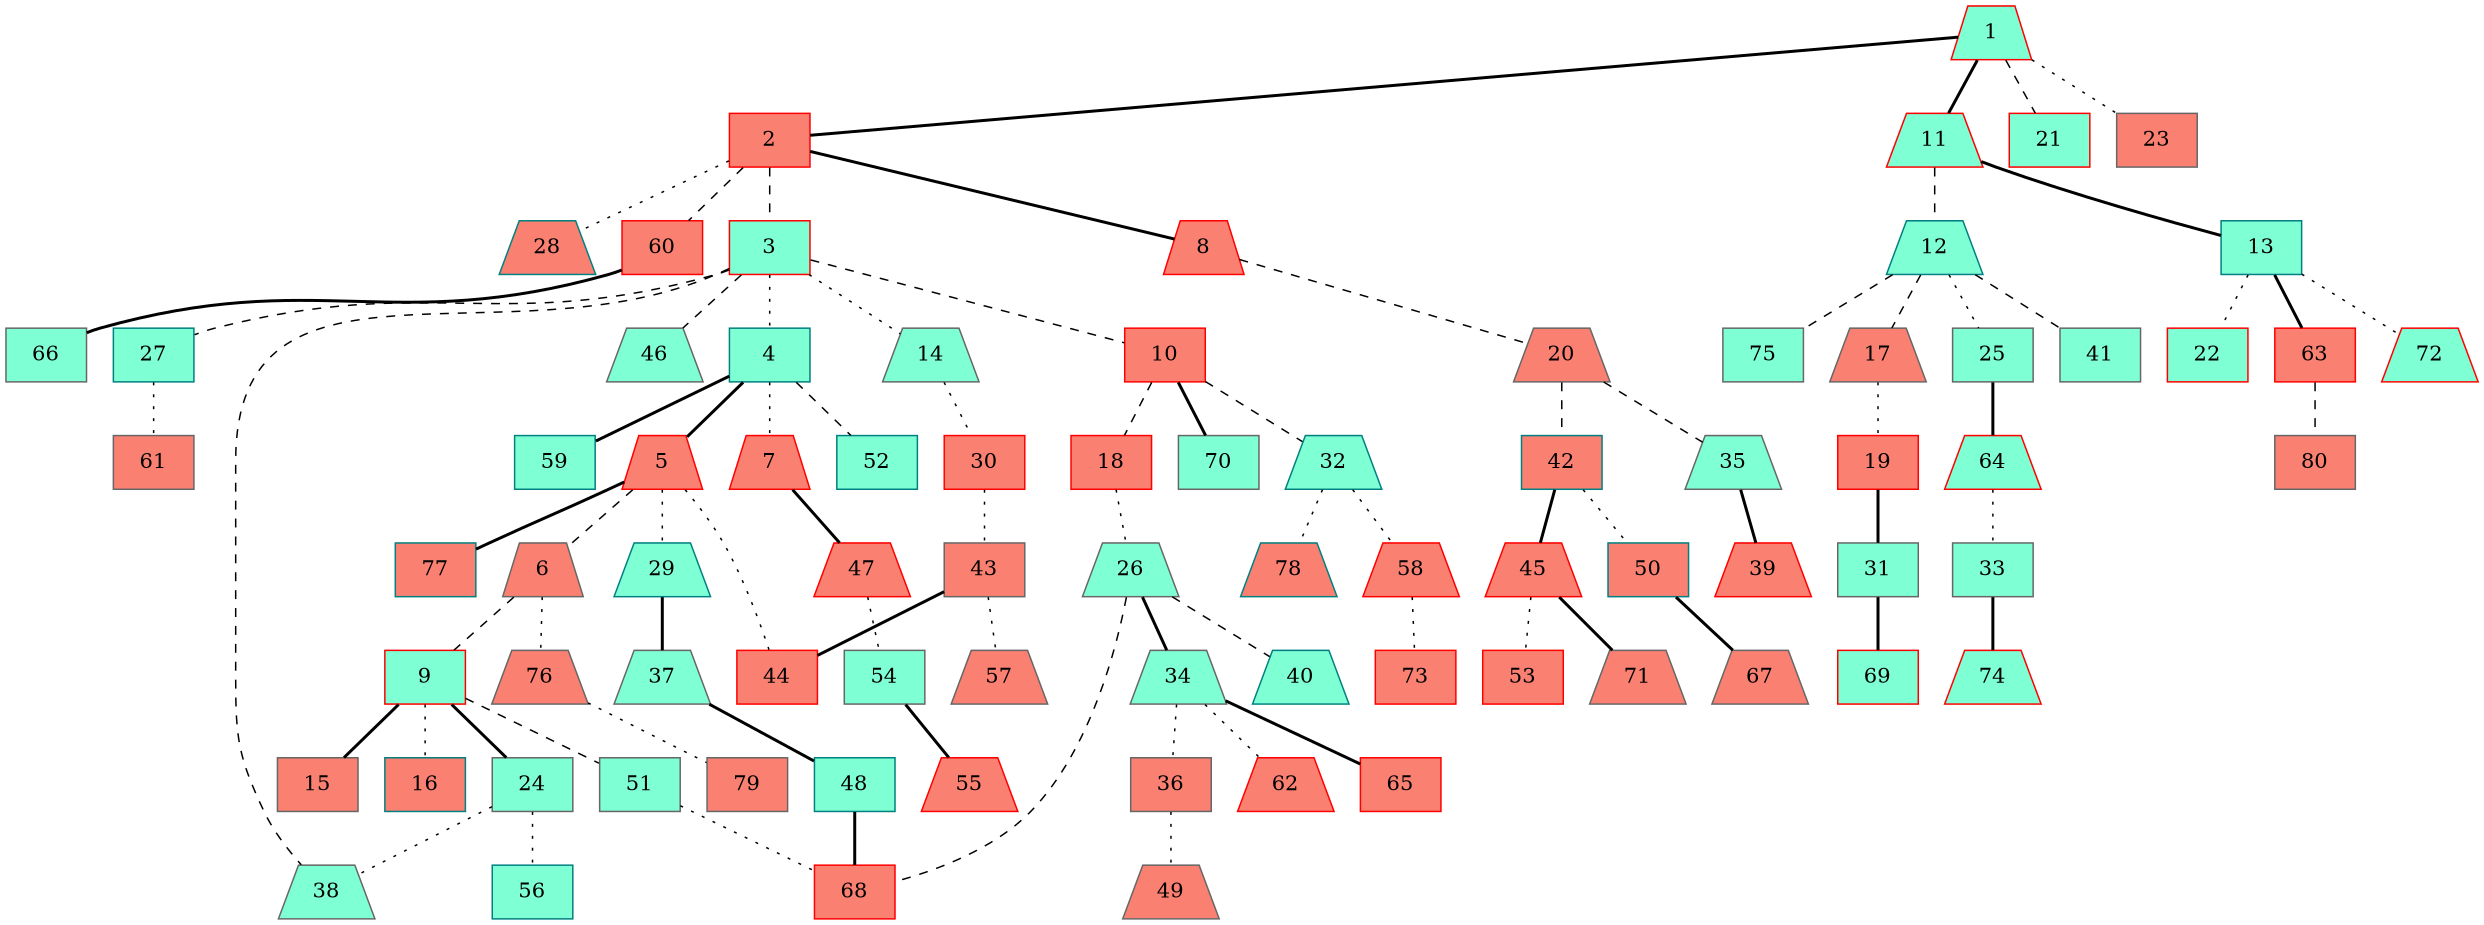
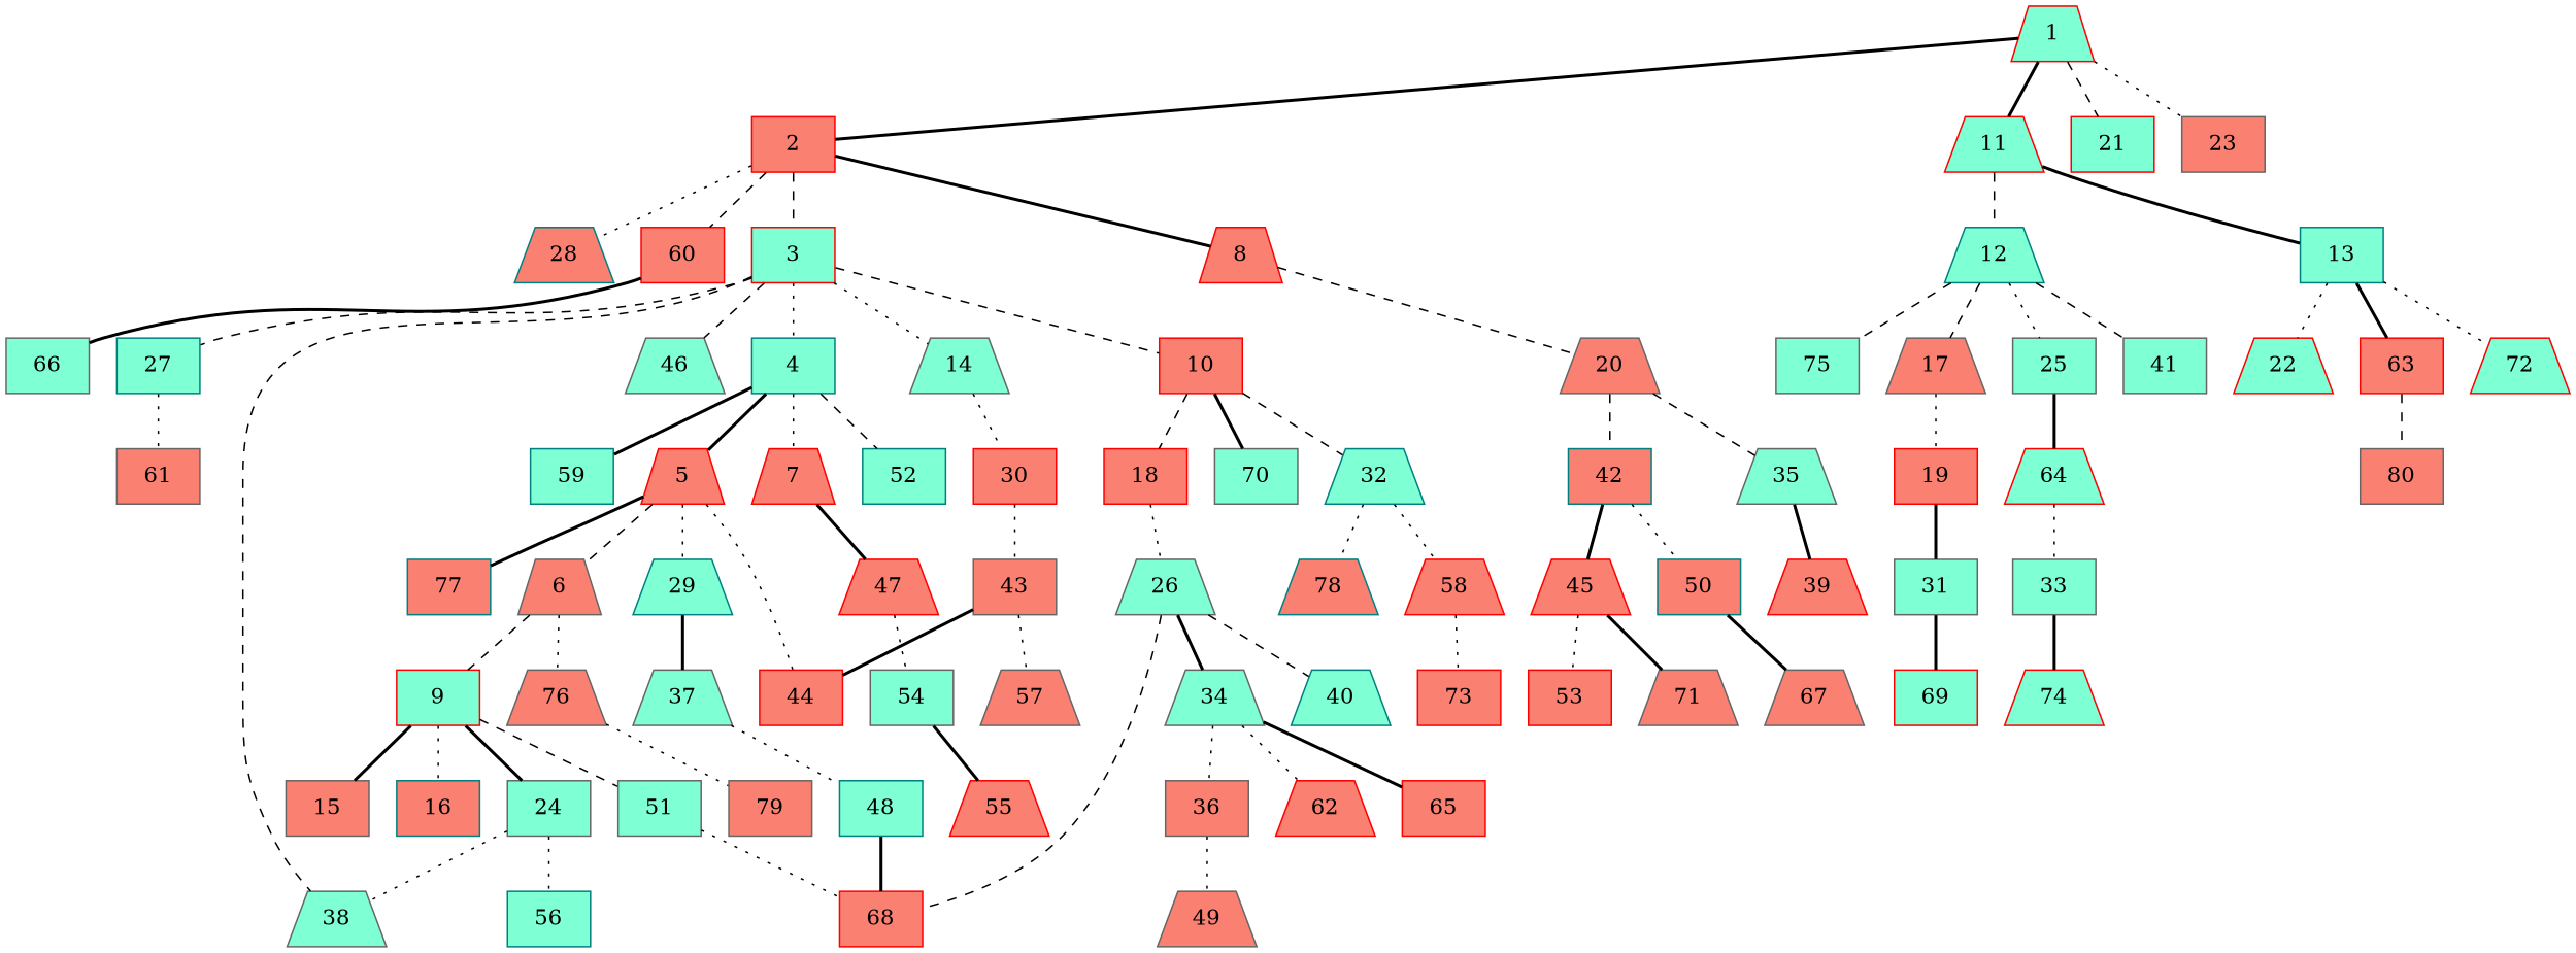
  graph {
    node [color=gray40 fillcolor=salmon shape=box style=filled]
    edge [style=dotted]
    1 [color=red fillcolor=aquamarine shape=trapezium]
    2 [color=red]
    11 [color=red fillcolor=aquamarine shape=trapezium]
    21 [color=red fillcolor=aquamarine]
    23
    3 [color=red fillcolor=aquamarine]
    8 [color=red shape=trapezium]
    28 [color=teal shape=trapezium]
    60 [color=red]
    12 [color=teal fillcolor=aquamarine shape=trapezium]
    13 [color=teal fillcolor=aquamarine]
    4 [color=teal fillcolor=aquamarine]
    10 [color=red]
    14 [fillcolor=aquamarine shape=trapezium]
    27 [color=teal fillcolor=aquamarine]
    38 [fillcolor=aquamarine shape=trapezium]
    46 [fillcolor=aquamarine shape=trapezium]
    20 [shape=trapezium]
    66 [fillcolor=aquamarine]
    17 [shape=trapezium]
    25 [fillcolor=aquamarine]
    41 [fillcolor=aquamarine]
    75 [fillcolor=aquamarine]
-   22 [color=red fillcolor=aquamarine]
+   22 [color=red fillcolor=aquamarine shape=trapezium]
    63 [color=red]
    72 [color=red fillcolor=aquamarine shape=trapezium]
    5 [color=red shape=trapezium]
    7 [color=red shape=trapezium]
    52 [color=teal fillcolor=aquamarine]
    59 [color=teal fillcolor=aquamarine]
    18 [color=red]
    32 [color=teal fillcolor=aquamarine shape=trapezium]
    70 [fillcolor=aquamarine]
    30 [color=red]
    61
    35 [fillcolor=aquamarine shape=trapezium]
    42 [color=teal]
    6 [shape=trapezium]
    29 [color=teal fillcolor=aquamarine shape=trapezium]
    44 [color=red]
    77 [color=teal]
    47 [color=red shape=trapezium]
    26 [fillcolor=aquamarine shape=trapezium]
    58 [color=red shape=trapezium]
    78 [color=teal shape=trapezium]
    43
    9 [color=red fillcolor=aquamarine]
    76 [shape=trapezium]
    37 [fillcolor=aquamarine shape=trapezium]
    54 [fillcolor=aquamarine]
    15
    16 [color=teal]
    24 [fillcolor=aquamarine]
    51 [fillcolor=aquamarine]
    79
    48 [color=teal fillcolor=aquamarine]
    56 [color=teal fillcolor=aquamarine]
    68 [color=red]
    55 [color=red shape=trapezium]
    39 [color=red shape=trapezium]
    45 [color=red shape=trapezium]
    50 [color=teal]
    34 [fillcolor=aquamarine shape=trapezium]
    40 [color=teal fillcolor=aquamarine shape=trapezium]
    73 [color=red]
    19 [color=red]
    64 [color=red fillcolor=aquamarine shape=trapezium]
    80
    31 [fillcolor=aquamarine]
    33 [fillcolor=aquamarine]
    57 [shape=trapezium]
    69 [color=red fillcolor=aquamarine]
    36
    62 [color=red shape=trapezium]
    65 [color=red]
    74 [color=red fillcolor=aquamarine shape=trapezium]
    53 [color=red]
    71 [shape=trapezium]
    67 [shape=trapezium]
    49 [shape=trapezium]
    1 -- 2 [style=bold]
    1 -- 11 [style=bold]
    1 -- 21 [style=dashed]
    1 -- 23
    2 -- 3 [style=dashed]
    2 -- 8 [style=bold]
    2 -- 28
    2 -- 60 [style=dashed]
    11 -- 12 [style=dashed]
    11 -- 13 [style=bold]
    3 -- 4
    3 -- 10 [style=dashed]
    3 -- 14
    3 -- 27 [style=dashed]
    3 -- 38 [style=dashed]
    3 -- 46 [style=dashed]
    8 -- 20 [style=dashed]
    60 -- 66 [style=bold]
    12 -- 17 [style=dashed]
    12 -- 25
    12 -- 41 [style=dashed]
    12 -- 75 [style=dashed]
    13 -- 22
    13 -- 63 [style=bold]
    13 -- 72
    4 -- 5 [style=bold]
    4 -- 7
    4 -- 52 [style=dashed]
    4 -- 59 [style=bold]
    10 -- 18 [style=dashed]
    10 -- 32 [style=dashed]
    10 -- 70 [style=bold]
    14 -- 30
    27 -- 61
    20 -- 35 [style=dashed]
    20 -- 42 [style=dashed]
    17 -- 19
    25 -- 64 [style=bold]
    63 -- 80 [style=dashed]
    5 -- 6 [style=dashed]
    5 -- 29
    5 -- 44
    5 -- 77 [style=bold]
    7 -- 47 [style=bold]
    18 -- 26
    32 -- 58
    32 -- 78
    30 -- 43
    35 -- 39 [style=bold]
    42 -- 45 [style=bold]
    42 -- 50
    6 -- 9 [style=dashed]
    6 -- 76
    29 -- 37 [style=bold]
    47 -- 54
    26 -- 68 [style=dashed]
    26 -- 34 [style=bold]
    26 -- 40 [style=dashed]
    58 -- 73
    43 -- 44 [style=bold]
    43 -- 57
    9 -- 15 [style=bold]
    9 -- 16
    9 -- 24 [style=bold]
    9 -- 51 [style=dashed]
    76 -- 79
-   37 -- 48 [style=bold]
+   37 -- 48
    54 -- 55 [style=bold]
    24 -- 38
    24 -- 56
    51 -- 68
    48 -- 68 [style=bold]
    45 -- 53
    45 -- 71 [style=bold]
    50 -- 67 [style=bold]
    34 -- 36
    34 -- 62
    34 -- 65 [style=bold]
    19 -- 31 [style=bold]
    64 -- 33
    31 -- 69 [style=bold]
    33 -- 74 [style=bold]
    36 -- 49
  }
